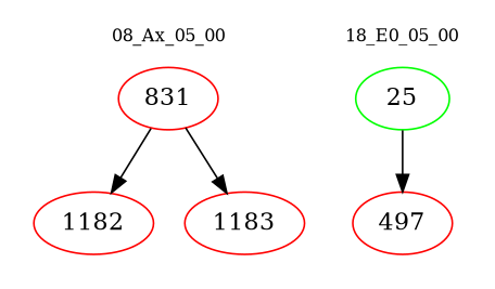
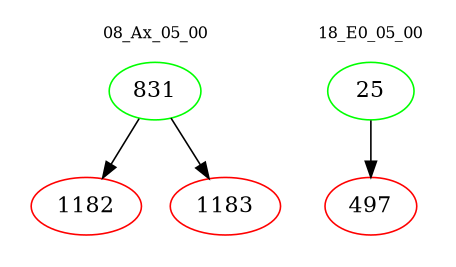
  digraph {
    node [color=red]
    edge [color=black]
-   n1 [label=831]
+   n1 [color=green label=831]
    n2 [label=1182]
    n3 [label=1183]
    n4 [color=green label=25]
    n5 [label=497]
    subgraph cluster_1 {
      color=white
      fontsize=10
      label="08_Ax_05_00"
      n1
      n2
      n3
    }
    subgraph cluster_2 {
      color=white
      fontsize=10
      label="18_E0_05_00"
      n4
      n5
    }
    n1 -> n2
    n1 -> n3
    n4 -> n5
  }
